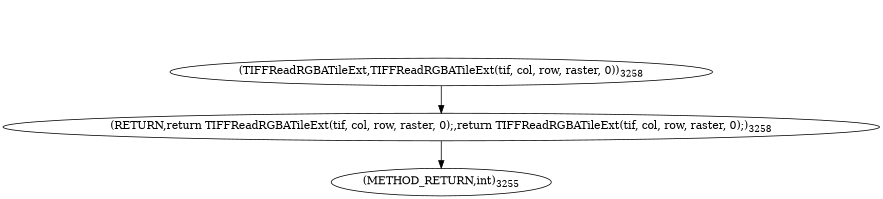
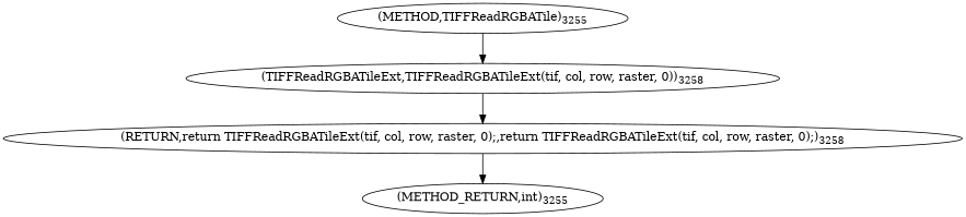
  digraph {
    n1 [label=<(RETURN,return TIFFReadRGBATileExt(tif, col, row, raster, 0);,return TIFFReadRGBATileExt(tif, col, row, raster, 0);)<SUB>3258</SUB>>]
    n2 [label=<(METHOD_RETURN,int)<SUB>3255</SUB>>]
    n3 [label=<(TIFFReadRGBATileExt,TIFFReadRGBATileExt(tif, col, row, raster, 0))<SUB>3258</SUB>>]
+   n4 [label=<(METHOD,TIFFReadRGBATile)<SUB>3255</SUB>>]
    n1 -> n2
    n3 -> n1
+   n4 -> n3
  }
